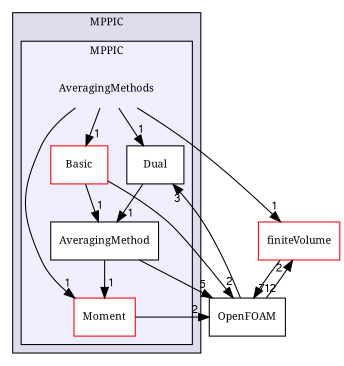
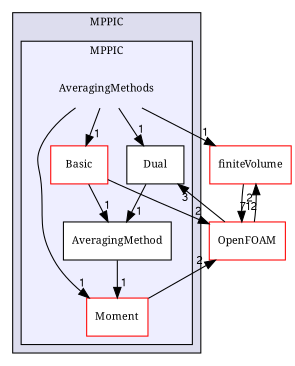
  digraph {
    compound=true
    fontname="Noto Serif"
    node [fontname="Noto Serif" fontsize=10 shape=box color=red fillcolor=white style=filled]
    edge [fontname="Noto Serif" headlabel=1 labeldistance=1.5 labelfontname=FreeSans labelfontsize=10]
    n1 [label=AveragingMethods shape=plaintext color="" fillcolor="" style=""]
    n2 [color=black label=AveragingMethod]
    n3 [label=Basic]
    n4 [color=black label=Dual]
    n5 [label=Moment]
    n6 [label=finiteVolume fillcolor="" style=""]
-   n7 [color=black label=OpenFOAM fillcolor="" style=""]
+   n7 [label=OpenFOAM fillcolor="" style=""]
    subgraph cluster_1 {
      bgcolor="#ddddee"
      fontsize=10
      label=MPPIC
      pencolor=black
      subgraph cluster_2 {
        bgcolor="#eeeeff"
        fontsize=10
        label=MPPIC
        pencolor=black
        n1
        n2
        n3
        n4
        n5
      }
    }
    n1 -> n3
    n1 -> n4
    n1 -> n5
    n1 -> n6
    n2 -> n5
-   n2 -> n7 [headlabel=5]
    n3 -> n2
    n3 -> n7 [headlabel=2]
    n4 -> n2
    n5 -> n7 [headlabel=2]
    n6 -> n7 [headlabel=712]
    n7 -> n4 [headlabel=3]
    n7 -> n6 [headlabel=2]
  }
